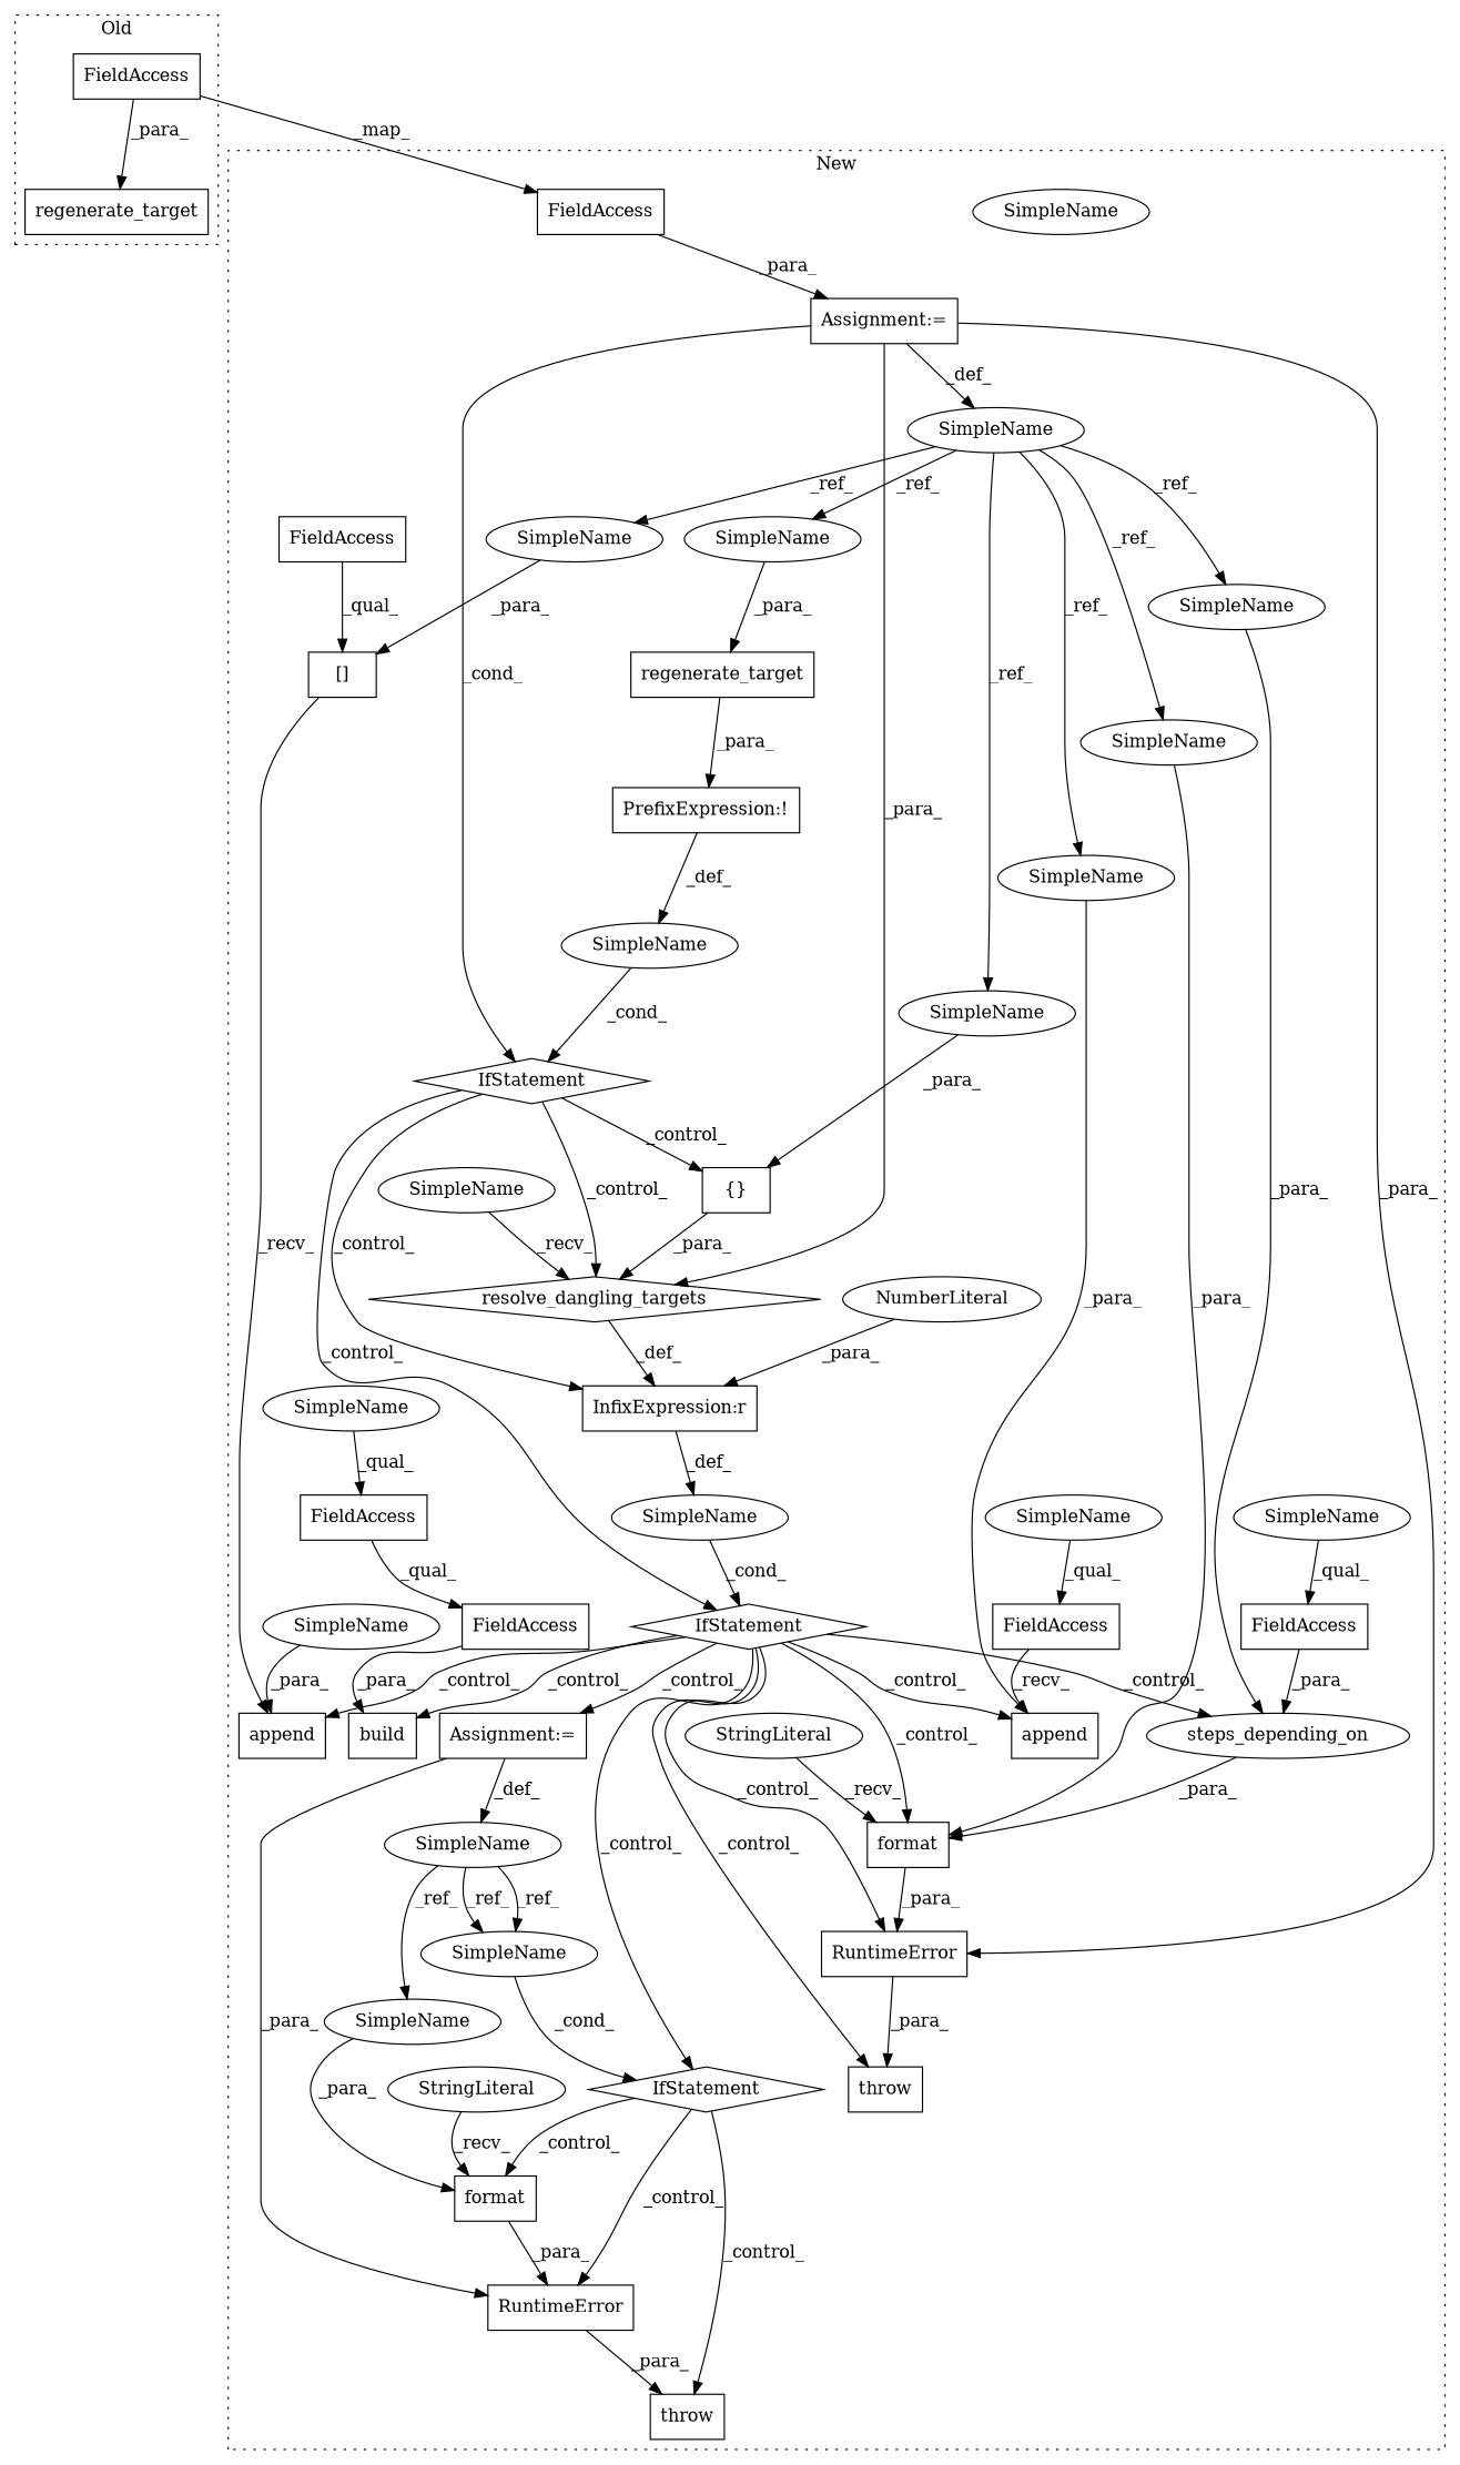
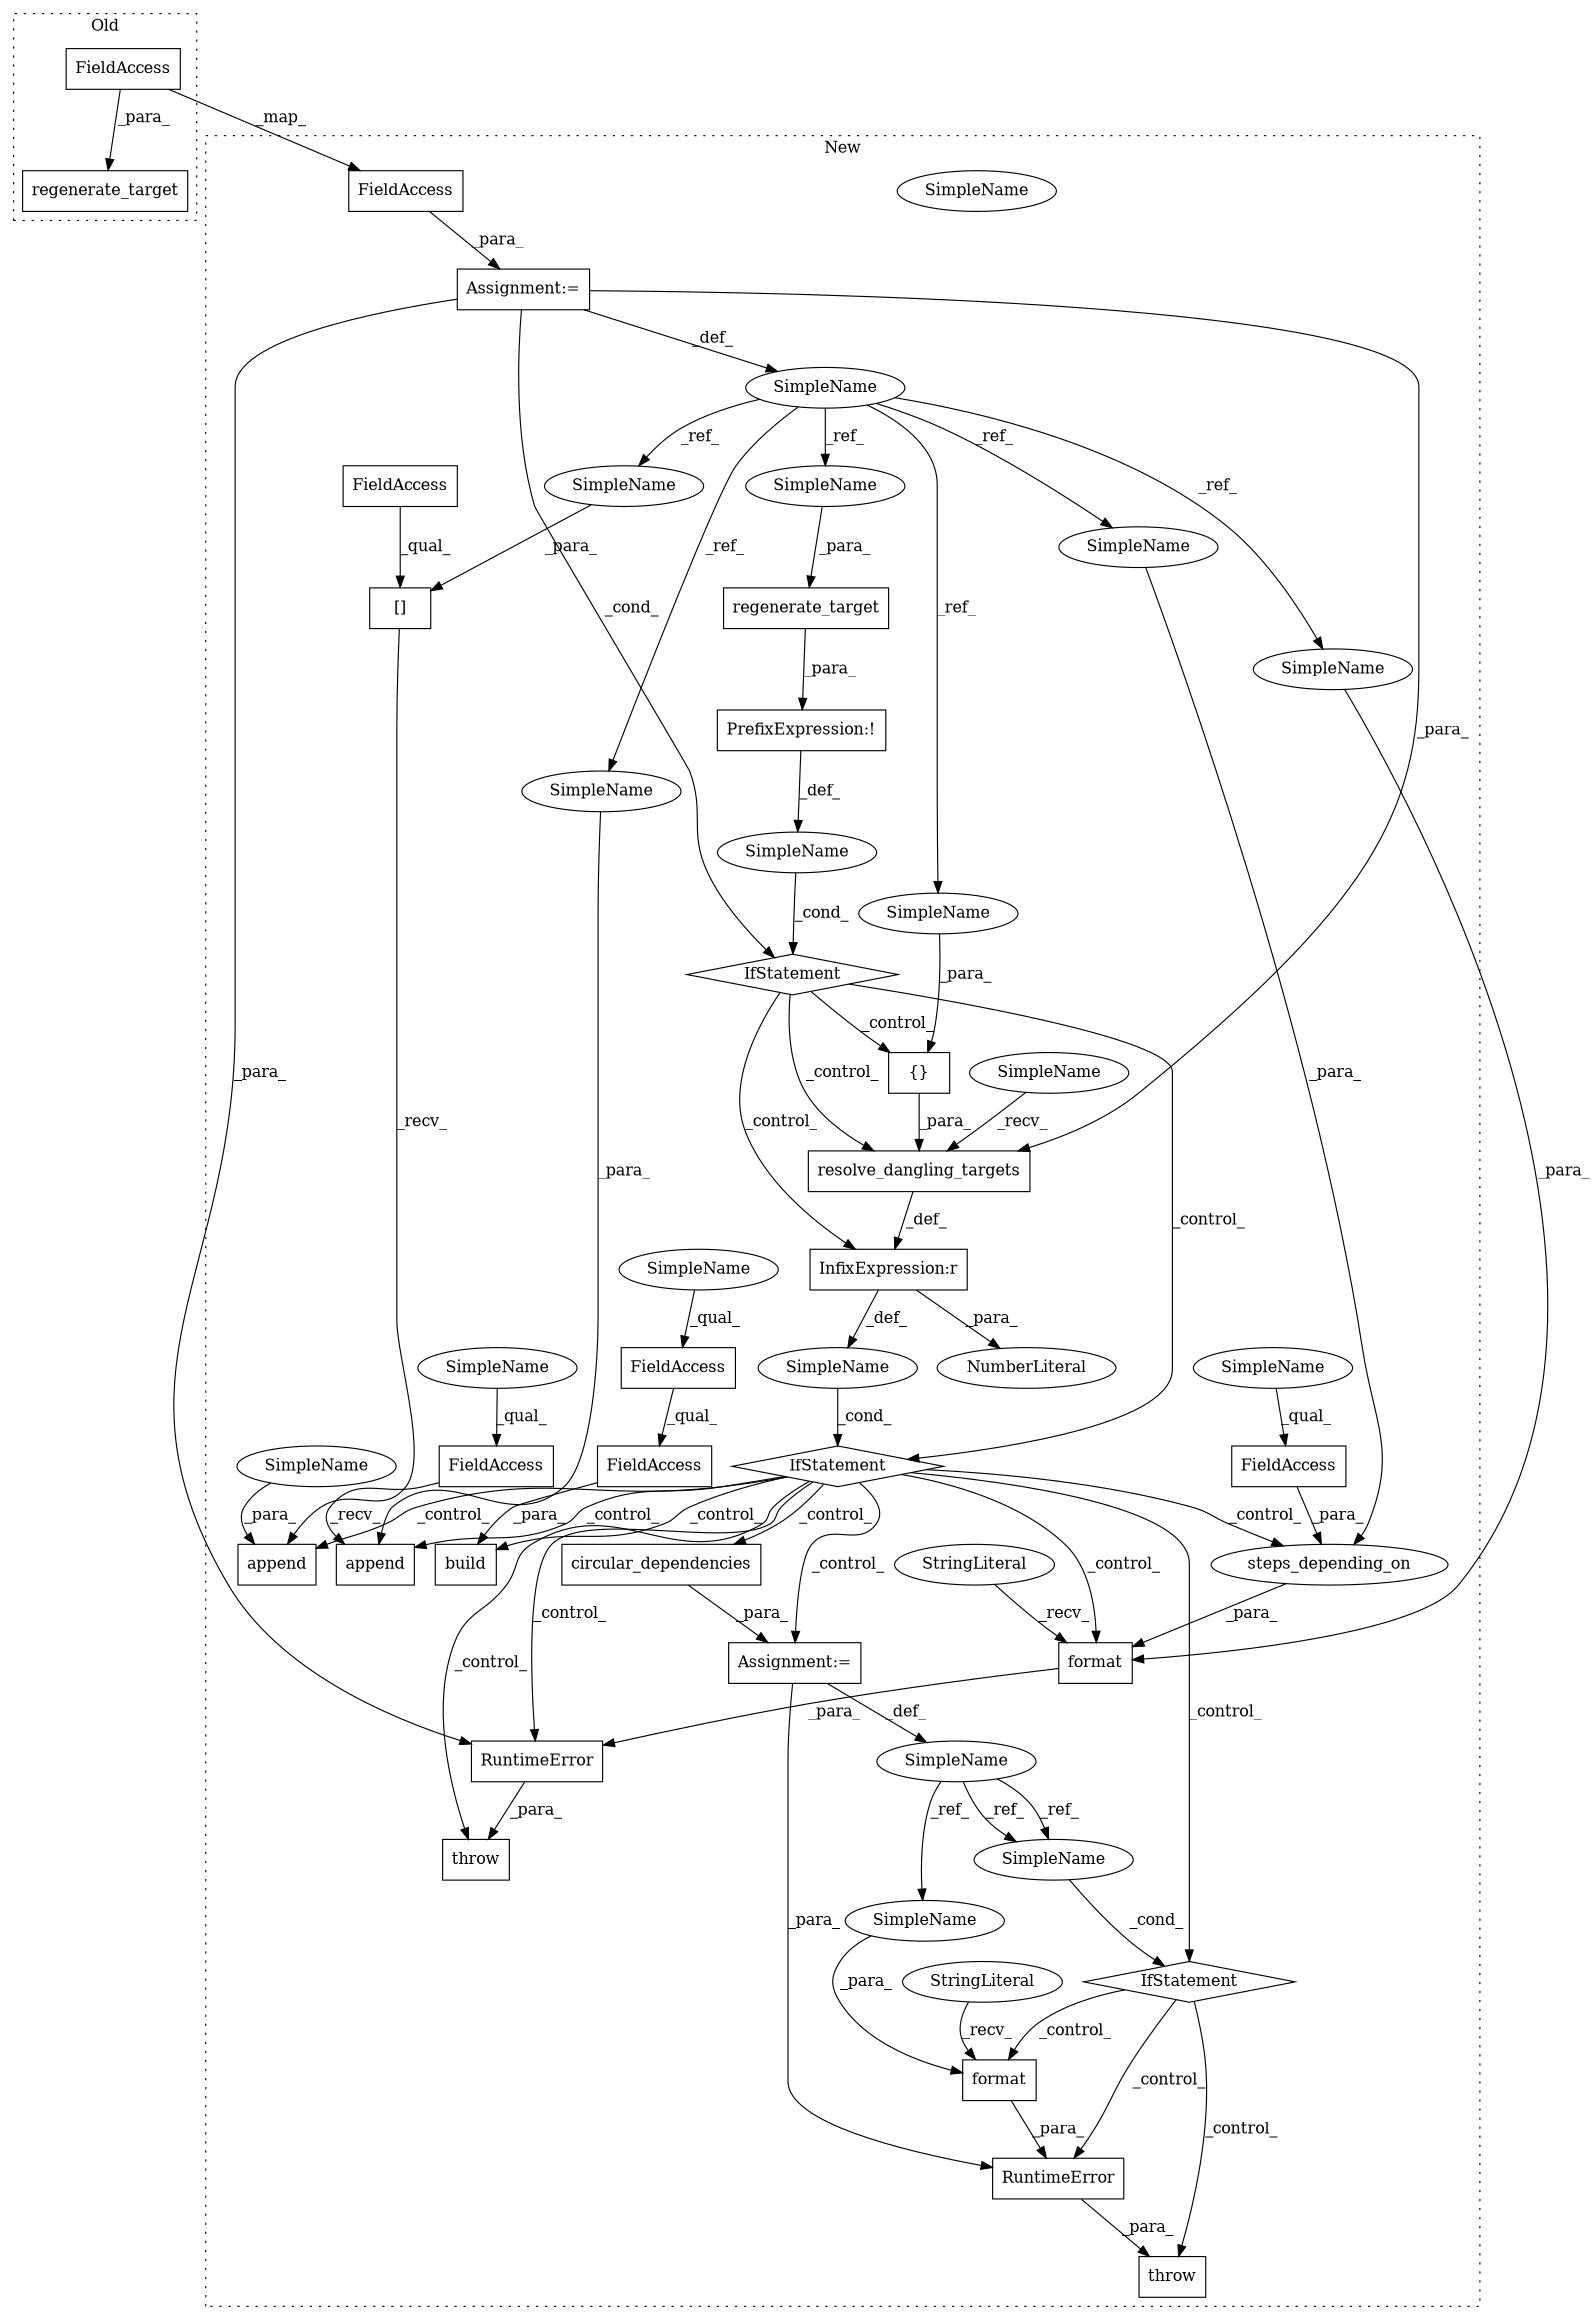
  digraph {
    node [a=42 l=6 s=19030 shape=box]
    n1 [a=32 l="18,1" label=regenerate_target s="18616,18644"]
    n2 [a=22 l=10 label=FieldAccess s=18634]
    n3 [a=32 l="7,1" label=append s="18992,19007"]
    n4 [a=22 l=25 label=FieldAccess s=18907]
    n5 [label=SimpleName shape=ellipse l="" s=""]
    n6 [a=53 label=throw s=18764]
    n7 [a=38 l=1 label="PrefixExpression:!" s=18643]
    n8 [a=2 l="25,1" label="[]" s="18959,18990"]
    n9 [a=4 l="1,1" label="{}" s="18734,18741"]
-   n11 [a=32 l="25,1" label=resolve_dangling_targets s="18696,18742" shape=diamond]
+   n10 [a=32 l=23 label=circular_dependencies s=19085]
+   n11 [a=32 l="25,1" label=resolve_dangling_targets s="18696,18742"]
    n12 [a=32 l="18,1" label=regenerate_target s="18648,18672"]
    n13 [a=32 l="7,1" label=format s="19260,19272"]
    n14 [l=5 label=SimpleName s=19124 shape=ellipse]
    n15 [a=53 label=throw s=19145]
    n16 [a=32 l="7,1" label=format s="18823,18881"]
    n17 [a=32 l="19,1" label=steps_depending_on s="18841,18880" shape=ellipse]
    n18 [label=SimpleName shape=ellipse l="" s=""]
    n19 [l=5 label=SimpleName s=19075 shape=ellipse]
    n20 [label=SimpleName s=18612 shape=ellipse]
    n21 [a=32 l="13,1" label=RuntimeError s="19151,19273"]
    n22 [a=27 l=4 label="InfixExpression:r" s=18743]
    n23 [a=34 l=1 label=NumberLiteral s=18747 shape=ellipse]
    n24 [a=22 l=13 label=FieldAccess]
    n25 [a=32 l="6,1" label=build s="19024,19062"]
    n26 [a=22 l=13 label=FieldAccess s=18867]
    n27 [a=22 l=24 label=FieldAccess s=18959]
    n28 [a=22 l=32 label=FieldAccess]
    n29 [a=25 l="4,2" label=IfStatement s="18639,18673" shape=diamond]
    n30 [a=32 l="13,1" label=RuntimeError s="18770,18882"]
    n31 [a=25 l="4,2" label=IfStatement s="18687,18748" shape=diamond]
    n32 [a=45 l=95 label=StringLiteral s=19164 shape=ellipse]
    n33 [a=25 l="4,2" label=IfStatement s="19120,19129" shape=diamond]
    n34 [a=45 l=39 label=StringLiteral s=18783 shape=ellipse]
    n35 [a=7 l=1 label="Assignment:=" s=19080]
    n36 [a=7 l=1 label="Assignment:=" s=18618]
    n37 [a=32 l="7,1" label=append s="18933,18946"]
    n38 [a=22 l=10 label=FieldAccess s=18619]
    n39 [l=8 label=SimpleName s=18907 shape=ellipse]
    n40 [l=8 label=SimpleName s=18999 shape=ellipse]
    n41 [label=SimpleName s=18666 shape=ellipse]
    n42 [label=SimpleName s=18984 shape=ellipse]
    n43 [label=SimpleName s=18860 shape=ellipse]
    n44 [label=SimpleName s=18735 shape=ellipse]
    n45 [label=SimpleName s=18830 shape=ellipse]
    n46 [label=SimpleName s=18940 shape=ellipse]
    n47 [l=4 label=SimpleName s=18867 shape=ellipse]
    n48 [l=4 label=SimpleName shape=ellipse]
    n49 [l=4 label=SimpleName s=18691 shape=ellipse]
    n50 [l=5 label=SimpleName s=19267 shape=ellipse]
    n51 [l=5 label=SimpleName s=19124 shape=ellipse]
    subgraph cluster_1 {
      label=Old
      style=dotted
      n1
      n2
    }
    subgraph cluster_2 {
      label=New
      style=dotted
      n3
      n4
      n5
      n6
      n7
      n8
      n9
+     n10
      n11
      n12
      n13
      n14
      n15
      n16
      n17
      n18
      n19
      n20
      n21
      n22
      n23
      n24
      n25
      n26
      n27
      n28
      n29
      n30
      n31
      n32
      n33
      n34
      n35
      n36
      n37
      n38
      n39
      n40
      n41
      n42
      n43
      n44
      n45
      n46
      n47
      n48
      n49
      n50
      n51
    }
    n2 -> n1 [label=_para_]
    n2 -> n38 [label=_map_]
    n4 -> n37 [label=_recv_]
    n5 -> n29 [label=_cond_]
    n7 -> n5 [label=_def_]
    n8 -> n3 [label=_recv_]
    n9 -> n11 [label=_para_]
+   n10 -> n35 [label=_para_]
    n11 -> n22 [label=_def_]
    n12 -> n7 [label=_para_]
    n13 -> n21 [label=_para_]
    n16 -> n30 [label=_para_]
    n17 -> n16 [label=_para_]
    n18 -> n31 [label=_cond_]
    n19 -> n50 [label=_ref_]
    n19 -> n51 [label=_ref_]
    n19 -> n51 [label=_ref_]
    n20 -> n41 [label=_ref_]
    n20 -> n42 [label=_ref_]
    n20 -> n43 [label=_ref_]
    n20 -> n44 [label=_ref_]
    n20 -> n45 [label=_ref_]
    n20 -> n46 [label=_ref_]
    n21 -> n15 [label=_para_]
    n22 -> n18 [label=_def_]
-   n23 -> n22 [label=_para_]
+   n22 -> n23 [label=_para_]
    n24 -> n28 [label=_qual_]
    n26 -> n17 [label=_para_]
    n27 -> n8 [label=_qual_]
    n28 -> n25 [label=_para_]
    n29 -> n9 [label=_control_]
    n29 -> n11 [label=_control_]
    n29 -> n22 [label=_control_]
    n29 -> n31 [label=_control_]
    n30 -> n6 [label=_para_]
    n31 -> n3 [label=_control_]
    n31 -> n6 [label=_control_]
+   n31 -> n10 [label=_control_]
    n31 -> n16 [label=_control_]
    n31 -> n17 [label=_control_]
    n31 -> n25 [label=_control_]
    n31 -> n30 [label=_control_]
    n31 -> n33 [label=_control_]
    n31 -> n35 [label=_control_]
    n31 -> n37 [label=_control_]
    n32 -> n13 [label=_recv_]
    n33 -> n13 [label=_control_]
    n33 -> n15 [label=_control_]
    n33 -> n21 [label=_control_]
    n34 -> n16 [label=_recv_]
    n35 -> n19 [label=_def_]
    n35 -> n21 [label=_para_]
    n36 -> n11 [label=_para_]
    n36 -> n20 [label=_def_]
    n36 -> n29 [label=_cond_]
    n36 -> n30 [label=_para_]
    n38 -> n36 [label=_para_]
    n39 -> n4 [label=_qual_]
    n40 -> n3 [label=_para_]
    n41 -> n12 [label=_para_]
    n42 -> n8 [label=_para_]
    n43 -> n17 [label=_para_]
    n44 -> n9 [label=_para_]
    n45 -> n16 [label=_para_]
    n46 -> n37 [label=_para_]
    n47 -> n26 [label=_qual_]
    n48 -> n24 [label=_qual_]
    n49 -> n11 [label=_recv_]
    n50 -> n13 [label=_para_]
    n51 -> n33 [label=_cond_]
  }
